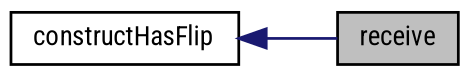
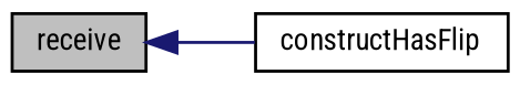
  digraph {
    rankdir=LR
    fontname="Roboto Condensed"
    node [color=black fontname="Roboto Condensed" fontsize=10 shape=record]
    n1 [fillcolor=grey75 fontcolor=black height=0.2 label=receive style=filled width=0.4]
    n2 [height=0.2 label=constructHasFlip width=0.4]
-   n2 -> n1 [color=midnightblue dir=back fontname="Roboto Condensed" fontsize=10 labelfontname=Helvetica labelfontsize=10 style=solid]
+   n1 -> n2 [color=midnightblue dir=back fontname="Roboto Condensed" fontsize=10 labelfontname=Helvetica labelfontsize=10 style=solid]
  }
